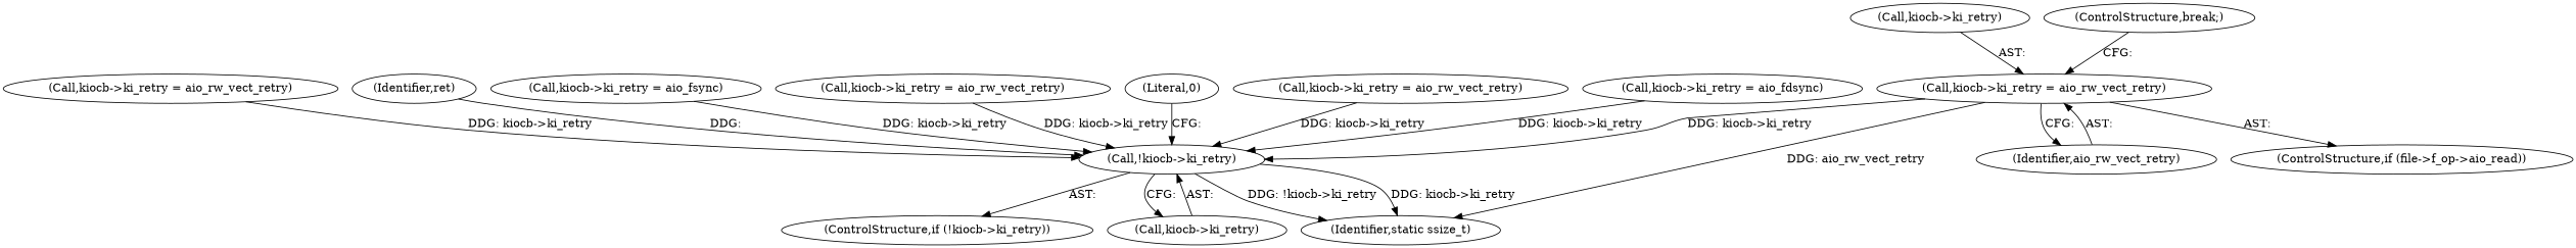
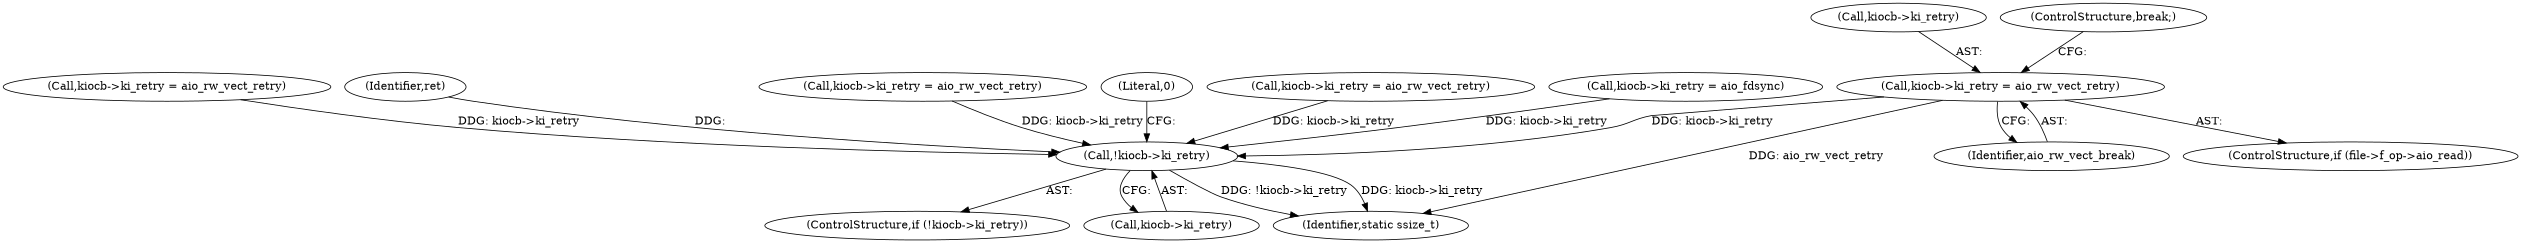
  digraph {
    n1 [label="(Call,kiocb->ki_retry = aio_rw_vect_retry)"]
    n2 [label="(Call,!kiocb->ki_retry)"]
    n3 [label="(ControlStructure,if (file->f_op->aio_read))"]
    n4 [label="(Identifier,static ssize_t)"]
-   n5 [label="(Identifier,aio_rw_vect_retry)"]
+   n5 [label="(Identifier,aio_rw_vect_break)"]
    n6 [label="(ControlStructure,if (!kiocb->ki_retry))"]
    n7 [label="(Call,kiocb->ki_retry)"]
    n8 [label="(Call,kiocb->ki_retry)"]
    n9 [label="(Call,kiocb->ki_retry = aio_rw_vect_retry)"]
    n10 [label="(Identifier,ret)"]
-   n11 [label="(Call,kiocb->ki_retry = aio_fsync)"]
    n12 [label="(Call,kiocb->ki_retry = aio_rw_vect_retry)"]
    n13 [label="(Literal,0)"]
    n14 [label="(Call,kiocb->ki_retry = aio_rw_vect_retry)"]
    n15 [label="(ControlStructure,break;)"]
    n16 [label="(Call,kiocb->ki_retry = aio_fdsync)"]
    n1 -> n2 [label="DDG: kiocb->ki_retry"]
    n1 -> n3 [label="AST: "]
    n1 -> n4 [label="DDG: aio_rw_vect_retry"]
    n1 -> n5 [label="CFG: "]
    n2 -> n4 [label="DDG: kiocb->ki_retry"]
    n2 -> n4 [label="DDG: !kiocb->ki_retry"]
    n2 -> n6 [label="AST: "]
    n2 -> n7 [label="CFG: "]
    n5 -> n1 [label="AST: "]
    n7 -> n2 [label="AST: "]
    n8 -> n1 [label="AST: "]
    n9 -> n2 [label="DDG: kiocb->ki_retry"]
    n10 -> n2 [label="DDG: "]
-   n11 -> n2 [label="DDG: kiocb->ki_retry"]
    n12 -> n2 [label="DDG: kiocb->ki_retry"]
    n13 -> n2 [label="CFG: "]
    n14 -> n2 [label="DDG: kiocb->ki_retry"]
    n15 -> n1 [label="CFG: "]
    n16 -> n2 [label="DDG: kiocb->ki_retry"]
  }
